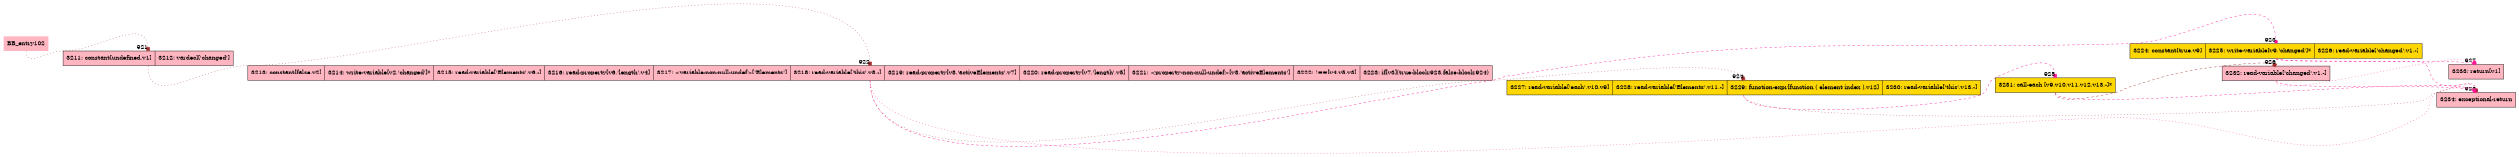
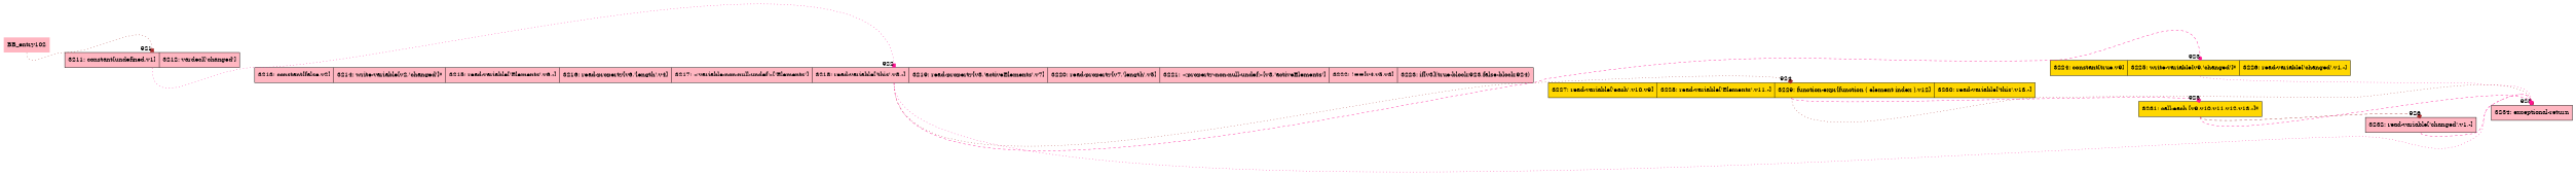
  digraph {
    rankdir=LR
    node [fillcolor=lightpink shape=record style=filled]
    edge [arrowhead=box color=deeppink headport=n style=dashed tailport=s]
    BB_entry102 [shape=none]
    n2 [label="{3211: constant[undefined,v1]|3212: vardecl['changed']}"]
    n3 [label="{3213: constant[false,v2]|3214: write-variable[v2,'changed']*|3215: read-variable['Elements',v6,-]|3216: read-property[v6,'length',v4]|3217: \<variable-non-null-undef\>['Elements']|3218: read-variable['this',v8,-]|3219: read-property[v8,'activeElements',v7]|3220: read-property[v7,'length',v5]|3221: \<property-non-null-undef\>[v8,'activeElements']|3222: !==[v4,v5,v3]|3223: if[v3](true-block:923,false-block:924)}"]
    n4 [fillcolor=gold label="{3224: constant[true,v9]|3225: write-variable[v9,'changed']*|3226: read-variable['changed',v1,-]}"]
    n5 [fillcolor=gold label="{3227: read-variable['each',v10,v9]|3228: read-variable['Elements',v11,-]|3229: function-expr[function ( element index ),v12]|3230: read-variable['this',v13,-]}"]
    n6 [label="{3234: exceptional-return}"]
-   n7 [label="{3233: return[v1]}"]
    n8 [fillcolor=gold label="{3231: call-each [v9,v10,v11,v12,v13,-]*}"]
    n9 [label="{3232: read-variable['changed',v1,-]}"]
    BB_entry102 -> n2 [color=brown headlabel="    921" style=dotted]
-   n2 -> n3 [color=brown headlabel="      922" style=dotted]
+   n2 -> n3 [headlabel="      922" style=dotted]
    n3 -> n4 [arrowhead=dot headlabel="      923"]
    n3 -> n5 [color=brown headlabel="      924" style=dotted]
    n3 -> n6 [arrowhead=dot headlabel="      928" style=dotted]
-   n4 -> n6
-   n4 -> n7 [arrowhead=diamond headlabel="      927"]
+   n4 -> n6 [style=dotted]
    n5 -> n6 [arrowhead=dot color=brown style=dotted]
    n5 -> n8 [headlabel="      925"]
    n8 -> n6 [arrowhead=diamond]
    n8 -> n9 [color=brown headlabel="      926"]
    n9 -> n6 [arrowhead=diamond]
-   n9 -> n7 [arrowhead=diamond style=dotted]
  }
